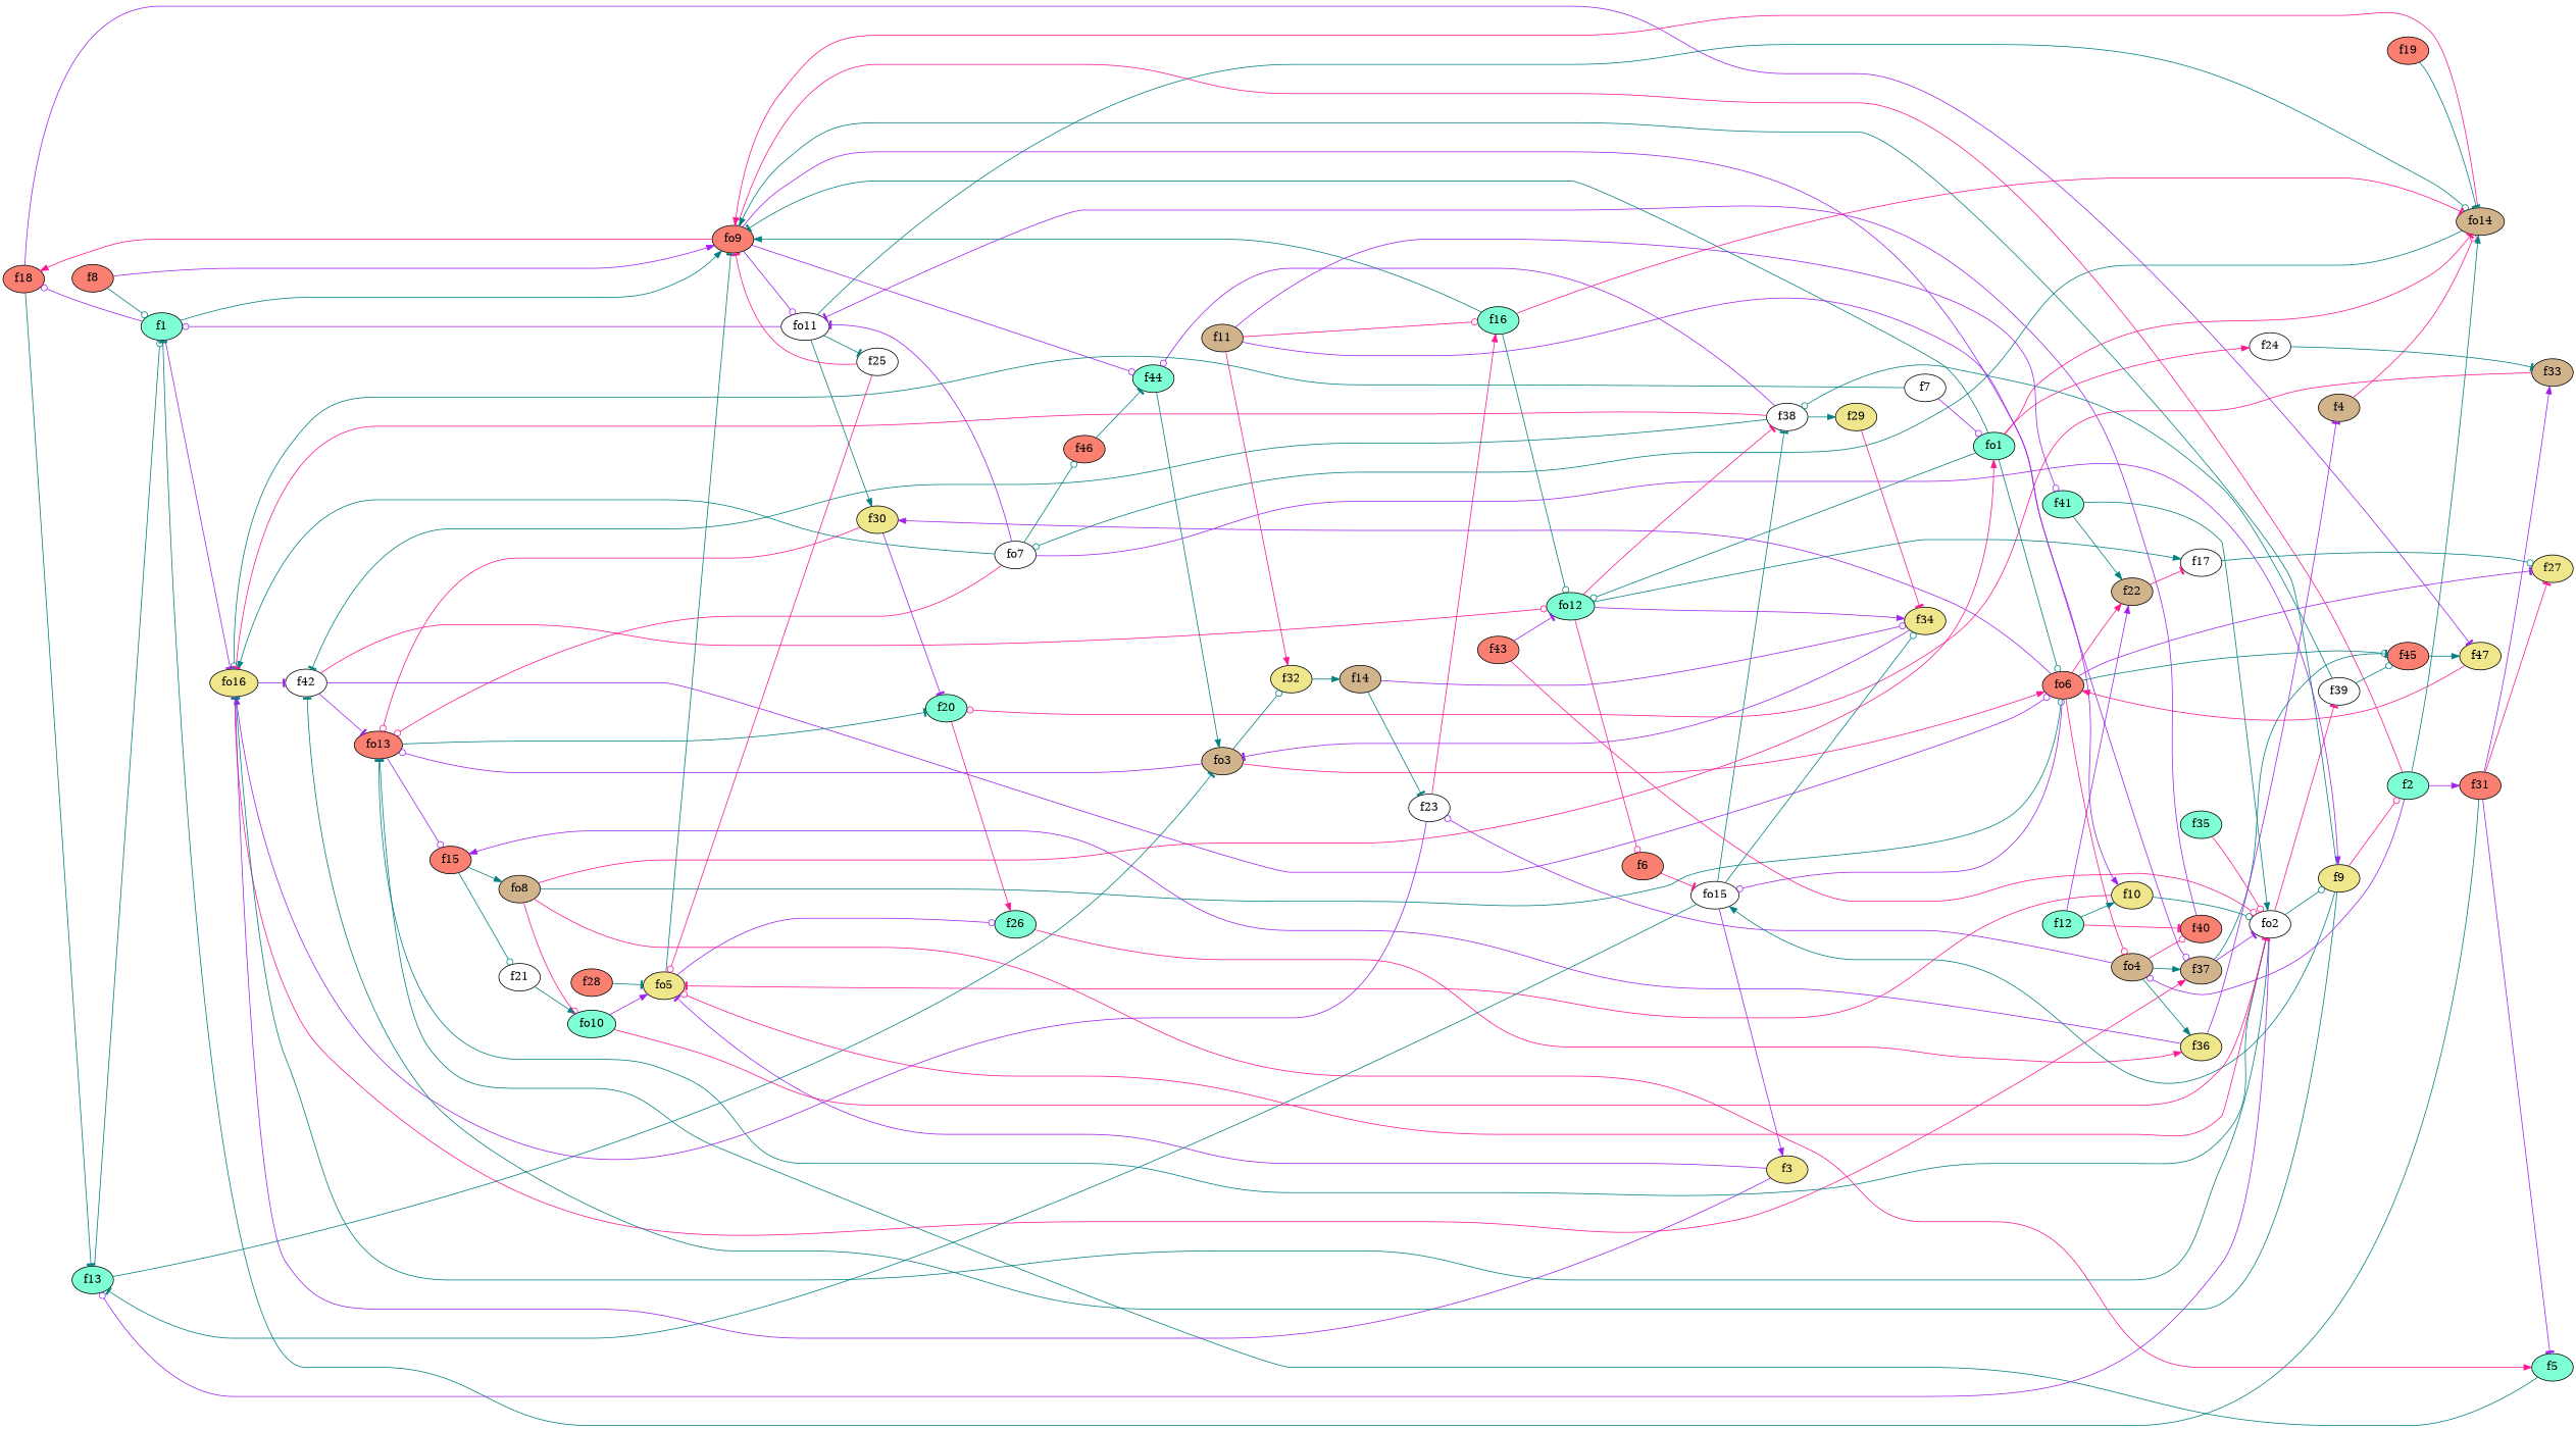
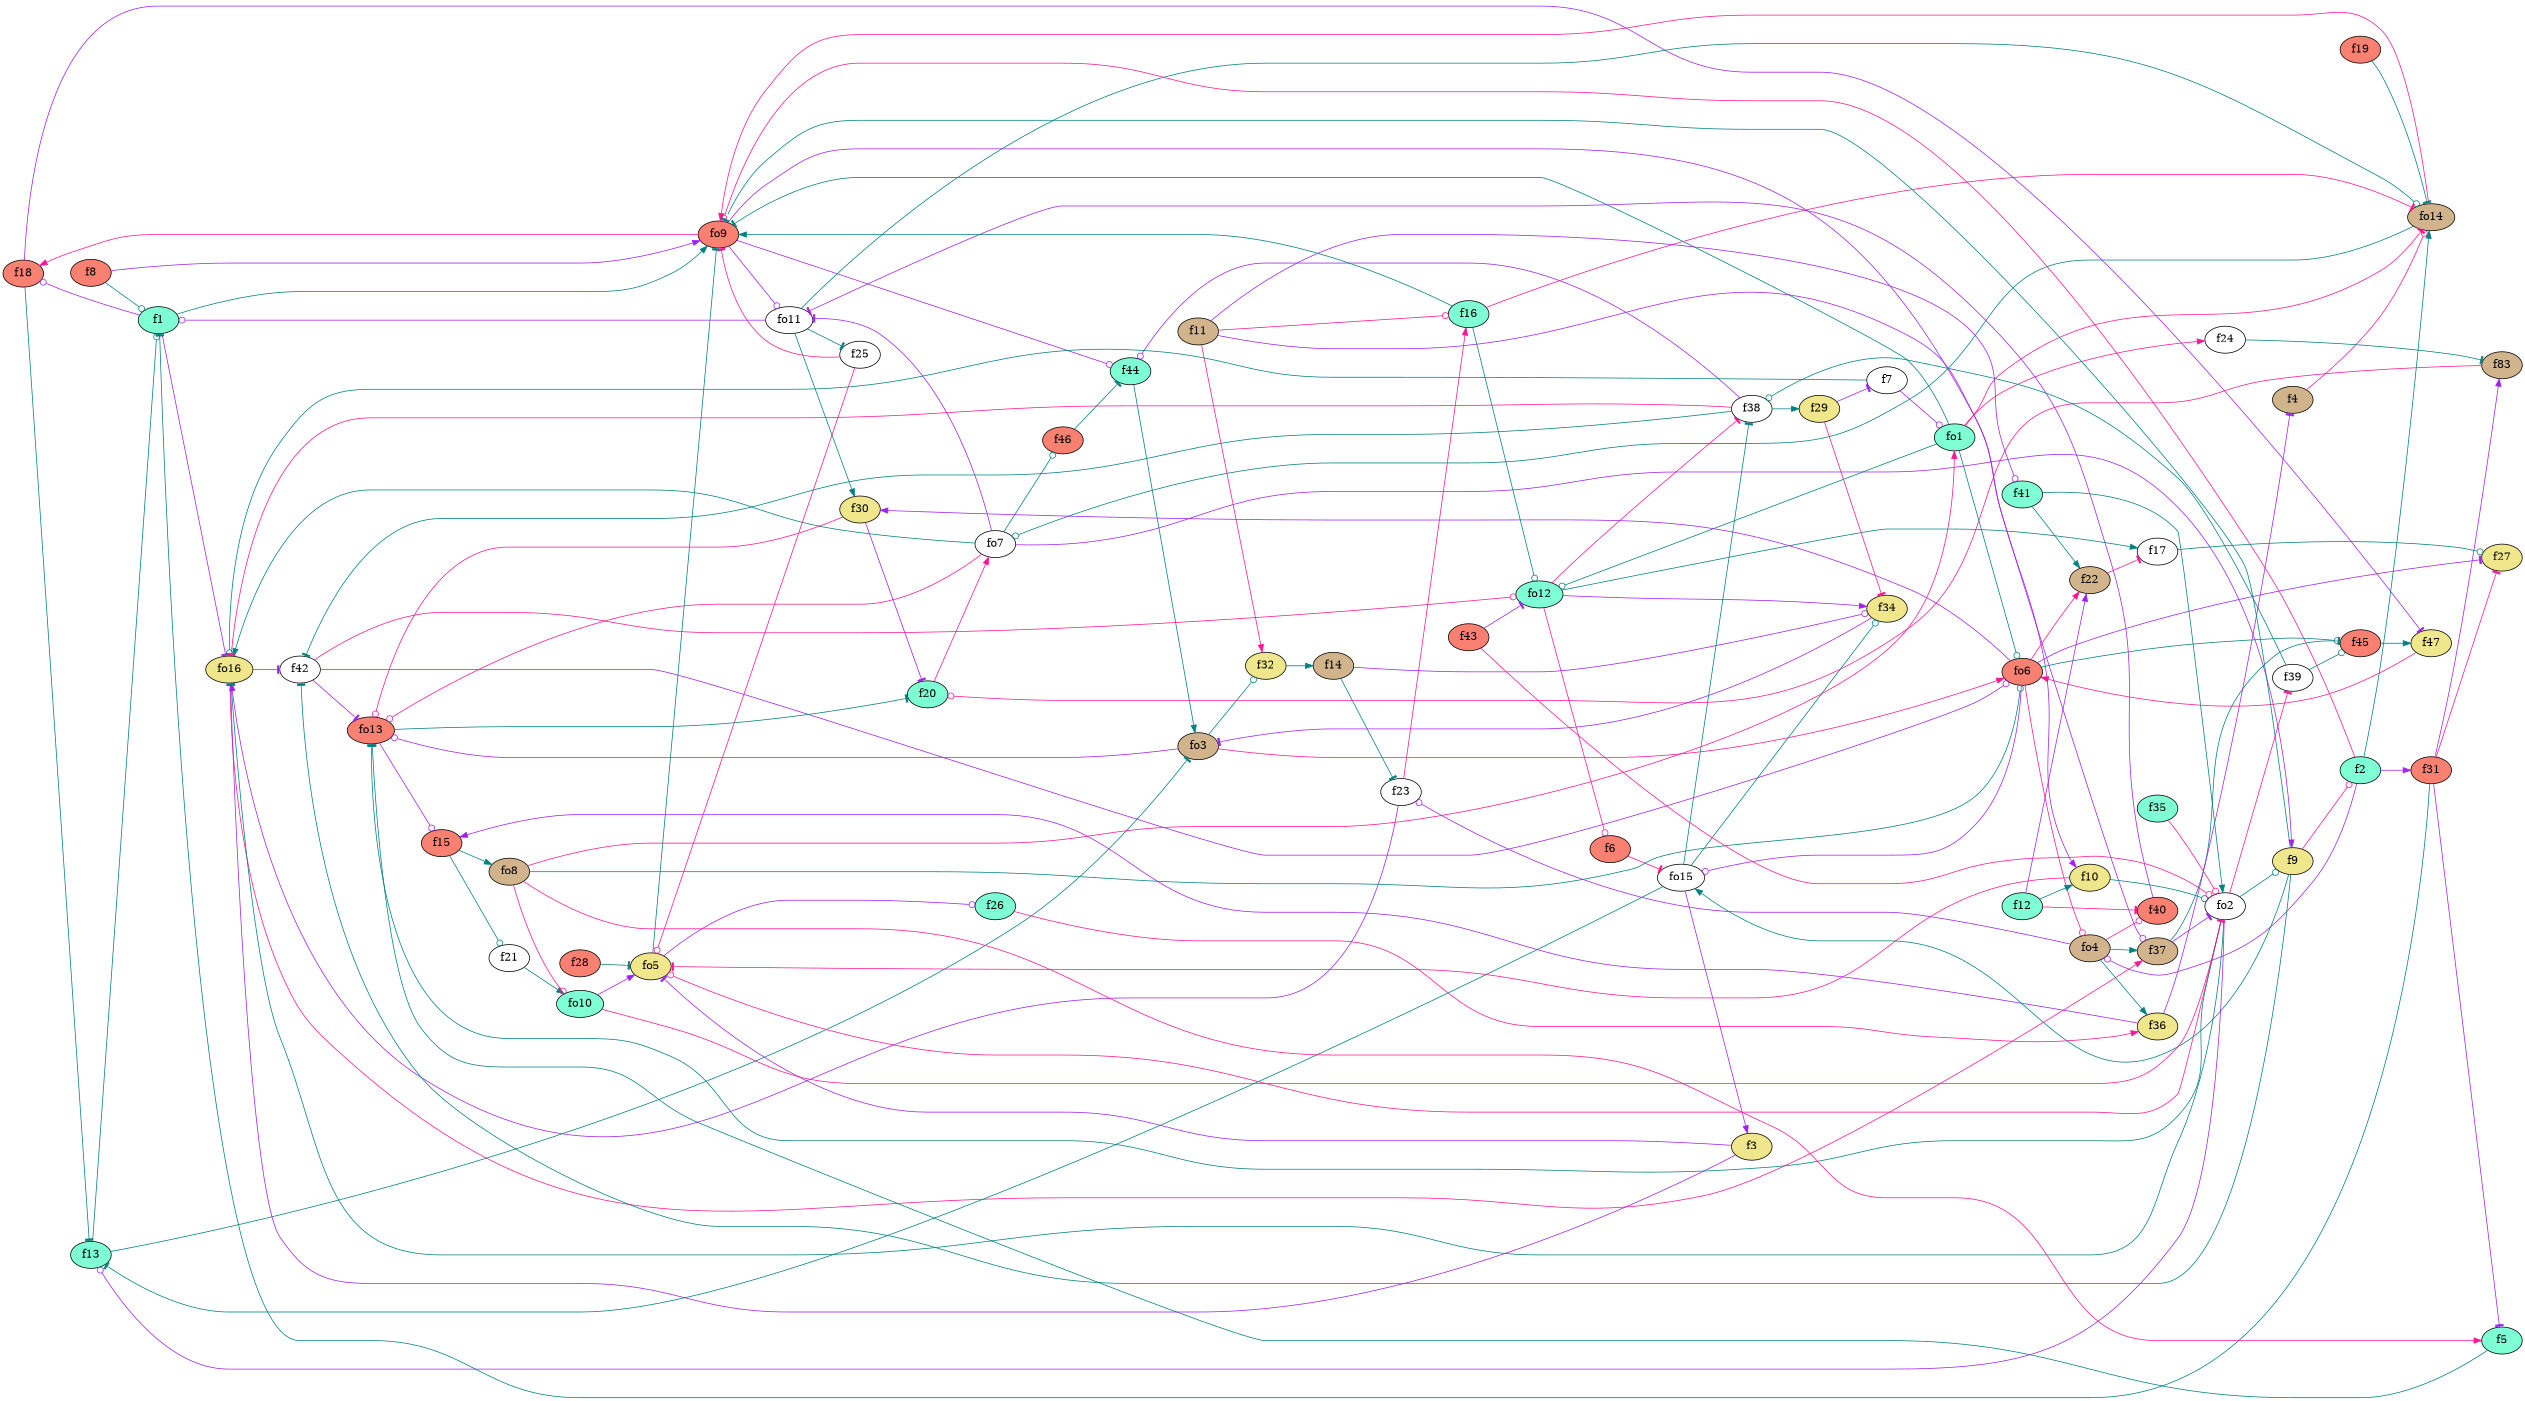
  strict digraph {
    rankdir=LR
    node [fillcolor=salmon style=filled]
    edge [arrowhead=odot color=teal weight=2]
    f18
    f1 [fillcolor=aquamarine]
    fo9
    fo16 [fillcolor=khaki]
    f13 [fillcolor=aquamarine]
    f47 [fillcolor=khaki]
    f10 [fillcolor=khaki]
    f44 [fillcolor=aquamarine]
    fo11 [fillcolor=white]
    f42 [fillcolor=white]
    f37 [fillcolor=tan]
    f2 [fillcolor=aquamarine]
    f31
    fo4 [fillcolor=tan]
    fo14 [fillcolor=tan]
    f5 [fillcolor=aquamarine]
    f27 [fillcolor=khaki]
-   f33 [fillcolor=tan]
+   f33 [fillcolor=tan label=f83]
    f40
    f23 [fillcolor=white]
    f36 [fillcolor=khaki]
    fo7 [fillcolor=white]
    f3 [fillcolor=khaki]
    fo5 [fillcolor=khaki]
    f26 [fillcolor=aquamarine]
    f4 [fillcolor=tan]
    fo13
    f15
    f20 [fillcolor=aquamarine]
    f6
    fo15 [fillcolor=white]
    f34 [fillcolor=khaki]
    f38 [fillcolor=white]
    f7 [fillcolor=white]
    fo1 [fillcolor=aquamarine]
    fo12 [fillcolor=aquamarine]
    f24 [fillcolor=white]
    fo6
    f8
    f9 [fillcolor=khaki]
    fo2 [fillcolor=white]
    f39 [fillcolor=white]
    f11 [fillcolor=tan]
    f16 [fillcolor=aquamarine]
    f32 [fillcolor=khaki]
    f41 [fillcolor=aquamarine]
    f14 [fillcolor=tan]
    f45
    f22 [fillcolor=tan]
    f12 [fillcolor=aquamarine]
    f17 [fillcolor=white]
    fo3 [fillcolor=tan]
    f21 [fillcolor=white]
    fo8 [fillcolor=tan]
    fo10 [fillcolor=aquamarine]
    f19
    f46
    f25 [fillcolor=white]
    f28
    f29 [fillcolor=khaki]
    f30 [fillcolor=khaki]
    f35 [fillcolor=aquamarine]
    f43
    f18 -> f13 [arrowhead=tee]
    f18 -> f47 [arrowhead=tee color=purple]
    f1 -> f18 [color=purple]
    f1 -> fo9 [arrowhead=normal]
    f1 -> fo16 [arrowhead=tee color=purple]
    fo9 -> f18 [arrowhead=normal color=deeppink]
    fo9 -> f10 [arrowhead=normal color=purple]
    fo9 -> f44 [color=purple]
    fo9 -> fo11 [color=purple]
    fo16 -> f42 [arrowhead=tee color=purple]
    fo16 -> f37 [arrowhead=normal color=deeppink]
    f13 -> f1
    f13 -> fo3 [arrowhead=tee]
    f47 -> fo6 [arrowhead=normal color=deeppink]
    f10 -> fo5 [arrowhead=tee color=deeppink]
    f10 -> fo2
    f44 -> fo3 [arrowhead=normal]
    fo11 -> f1 [color=purple]
    fo11 -> fo14
    fo11 -> f25 [arrowhead=tee]
    fo11 -> f30 [arrowhead=normal]
    f42 -> fo13 [arrowhead=tee color=purple]
    f42 -> fo12 [color=deeppink]
    f42 -> fo6 [color=purple]
    f37 -> fo2 [arrowhead=tee color=purple]
    f37 -> f45 [arrowhead=tee]
    f2 -> fo9 [color=deeppink]
    f2 -> f31 [arrowhead=normal color=purple]
    f2 -> fo4 [color=purple]
    f2 -> fo14 [arrowhead=normal]
    f31 -> f1 [arrowhead=tee]
    f31 -> f5 [arrowhead=tee color=purple]
    f31 -> f27 [arrowhead=tee color=deeppink]
    f31 -> f33 [arrowhead=normal color=purple]
    fo4 -> f37 [arrowhead=normal]
    fo4 -> f40 [color=deeppink]
    fo4 -> f23 [color=purple]
    fo4 -> f36 [arrowhead=normal]
    fo14 -> fo9 [arrowhead=normal color=deeppink]
    fo14 -> fo7
    f5 -> fo13 [arrowhead=tee]
    f33 -> f20 [color=deeppink]
    f40 -> fo11 [arrowhead=tee color=purple]
    f23 -> fo16 [arrowhead=normal color=purple]
    f23 -> f16 [arrowhead=normal color=deeppink]
    f36 -> f4 [arrowhead=tee color=purple]
    f36 -> f15 [arrowhead=normal color=purple]
    fo7 -> fo16 [arrowhead=normal]
    fo7 -> fo11 [arrowhead=tee color=purple]
    fo7 -> fo13 [color=deeppink]
    fo7 -> f9 [arrowhead=normal color=purple]
    fo7 -> f46
    f3 -> fo16 [arrowhead=tee color=purple]
    f3 -> fo5 [arrowhead=tee color=purple]
    fo5 -> fo9 [arrowhead=tee]
    fo5 -> f26 [color=purple]
    f26 -> f36 [arrowhead=normal color=deeppink]
    f4 -> fo14 [color=deeppink]
    fo13 -> f15 [color=purple]
    fo13 -> f20 [arrowhead=tee]
    f15 -> f21
    f15 -> fo8 [arrowhead=normal]
-   f20 -> f26 [arrowhead=normal color=deeppink]
+   f20 -> fo7 [arrowhead=normal color=deeppink]
    f6 -> fo15 [arrowhead=tee color=deeppink]
    fo15 -> f13 [arrowhead=tee]
    fo15 -> f3 [arrowhead=normal color=purple]
    fo15 -> f34
    fo15 -> f38 [arrowhead=tee]
    f34 -> fo3 [arrowhead=tee color=purple]
    f38 -> fo16 [arrowhead=tee color=deeppink]
    f38 -> f44 [color=purple]
    f38 -> f42 [arrowhead=tee]
    f38 -> f29 [arrowhead=normal]
    f7 -> fo16
    f7 -> fo1 [color=purple]
    fo1 -> fo9 [arrowhead=tee]
    fo1 -> fo14 [arrowhead=tee color=deeppink]
    fo1 -> fo12
    fo1 -> f24 [arrowhead=normal color=deeppink]
    fo1 -> fo6
    fo12 -> f6 [color=deeppink]
    fo12 -> f34 [arrowhead=normal color=purple]
    fo12 -> f38 [arrowhead=tee color=deeppink]
    fo12 -> f17 [arrowhead=normal]
    f24 -> f33 [arrowhead=tee]
    fo6 -> fo4 [color=deeppink]
    fo6 -> f27 [arrowhead=tee color=purple]
    fo6 -> fo15 [color=purple]
    fo6 -> f45
    fo6 -> f22 [arrowhead=normal color=deeppink]
    fo6 -> f30 [arrowhead=normal color=purple]
    f8 -> f1
    f8 -> fo9 [arrowhead=normal color=purple]
-   f9 -> fo9 [arrowhead=normal]
+   f9 -> fo9 [arrowhead=tee]
    f9 -> f42 [arrowhead=tee]
    f9 -> f2 [color=deeppink]
    f9 -> fo15 [arrowhead=normal]
    fo2 -> fo16 [arrowhead=tee]
    fo2 -> f13 [color=purple]
    fo2 -> fo5 [color=deeppink]
    fo2 -> fo13 [arrowhead=tee]
    fo2 -> f9
    fo2 -> f39 [arrowhead=tee color=deeppink]
    f39 -> f38
    f39 -> f45
    f11 -> f37 [color=purple]
    f11 -> f16 [color=deeppink]
    f11 -> f32 [arrowhead=normal color=deeppink]
    f11 -> f41 [color=purple]
    f16 -> fo9 [arrowhead=normal]
    f16 -> fo14 [arrowhead=tee color=deeppink]
    f16 -> fo12
    f32 -> f14 [arrowhead=normal]
    f41 -> fo2 [arrowhead=normal]
    f41 -> f22 [arrowhead=normal]
    f14 -> f23 [arrowhead=tee]
    f14 -> f34 [color=purple]
    f45 -> f47 [arrowhead=normal]
    f22 -> f17 [arrowhead=tee color=deeppink]
    f12 -> f10 [arrowhead=normal]
    f12 -> f40 [arrowhead=tee color=deeppink]
    f12 -> f22 [arrowhead=normal color=purple]
    f17 -> f27
    fo3 -> fo13 [color=purple]
    fo3 -> fo6 [arrowhead=normal color=deeppink]
    fo3 -> f32
    f21 -> fo10 [arrowhead=normal]
    fo8 -> f5 [arrowhead=normal color=deeppink]
    fo8 -> fo1 [arrowhead=normal color=deeppink]
    fo8 -> fo6
    fo8 -> fo10 [color=deeppink]
    fo10 -> fo5 [arrowhead=normal color=purple]
    fo10 -> fo2 [arrowhead=tee color=deeppink]
    f19 -> fo14 [arrowhead=tee]
    f46 -> f44 [arrowhead=tee]
    f25 -> fo9 [arrowhead=tee color=deeppink]
    f25 -> fo5 [color=deeppink]
    f28 -> fo5 [arrowhead=tee]
    f29 -> f34 [arrowhead=tee color=deeppink]
+   f29 -> f7 [arrowhead=tee color=purple]
    f30 -> fo13 [color=deeppink]
    f30 -> f20 [arrowhead=tee color=purple]
    f35 -> fo2 [color=deeppink]
    f43 -> fo12 [arrowhead=tee color=purple]
    f43 -> fo2 [color=deeppink]
  }
